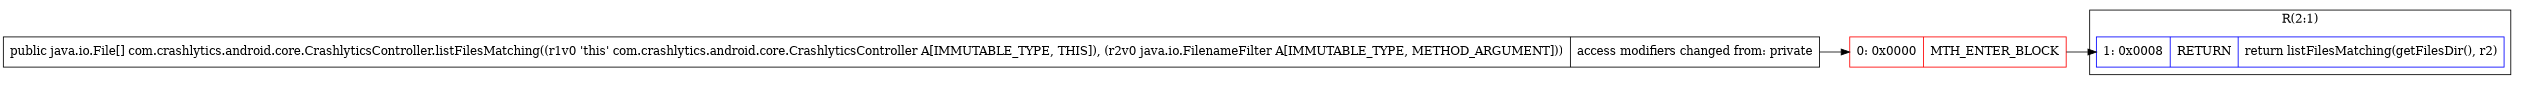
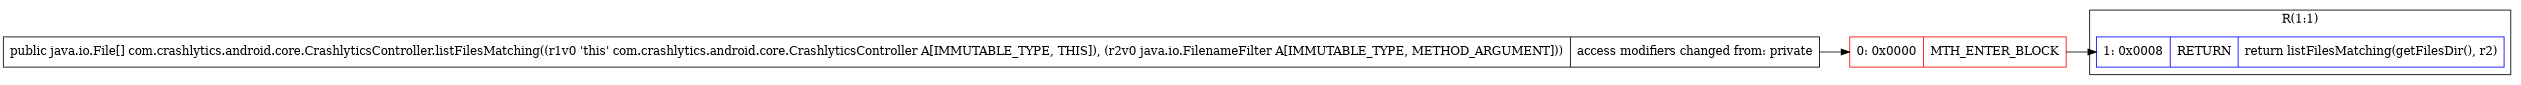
  digraph {
    rankdir=LR
    node [shape=record]
    n1 [color=blue label="{1\:\ 0x0008|RETURN\l|return listFilesMatching(getFilesDir(), r2)\l}"]
    n2 [color=red label="{0\:\ 0x0000|MTH_ENTER_BLOCK\l}"]
    n3 [label="{public java.io.File[] com.crashlytics.android.core.CrashlyticsController.listFilesMatching((r1v0 'this' com.crashlytics.android.core.CrashlyticsController A[IMMUTABLE_TYPE, THIS]), (r2v0 java.io.FilenameFilter A[IMMUTABLE_TYPE, METHOD_ARGUMENT]))  | access modifiers changed from: private\l}"]
    subgraph cluster_1 {
-     label="R(2:1)"
+     label="R(1:1)"
      n1
    }
    n2 -> n1
    n3 -> n2
  }
